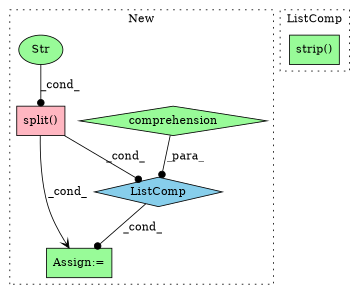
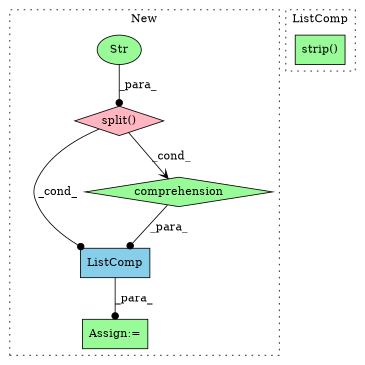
  digraph {
    node [a=75 fillcolor=palegreen l=3 shape=box style=filled]
    edge [arrowhead=dot]
-   n1 [a=106 fillcolor=skyblue l=34 label=ListComp s=865 shape=diamond]
+   n1 [a=106 fillcolor=skyblue l=34 label=ListComp s=865]
    n2 [a=45 label=comprehension s=875 shape=diamond]
    n3 [a=68 label="Assign:=" s=853]
-   n4 [fillcolor=lightpink l="10,1" label="split()" s="884,897"]
+   n4 [fillcolor=lightpink l="10,1" label="split()" s="884,897" shape=diamond]
    n5 [a=66 label=Str s=894 shape=ellipse]
    n6 [l=13 label="strip()" s=829]
    subgraph cluster_1 {
      label=New
      style=dotted
      n1
      n2
      n3
      n4
      n5
    }
    subgraph cluster_2 {
      label=ListComp
      style=dotted
      n6
    }
-   n1 -> n3 [label=_cond_]
+   n1 -> n3 [label=_para_]
    n2 -> n1 [label=_para_]
    n4 -> n1 [label=_cond_]
-   n4 -> n3 [arrowhead=vee label=_cond_]
-   n5 -> n4 [label=_cond_]
+   n4 -> n2 [arrowhead=vee label=_cond_]
+   n5 -> n4 [label=_para_]
  }
